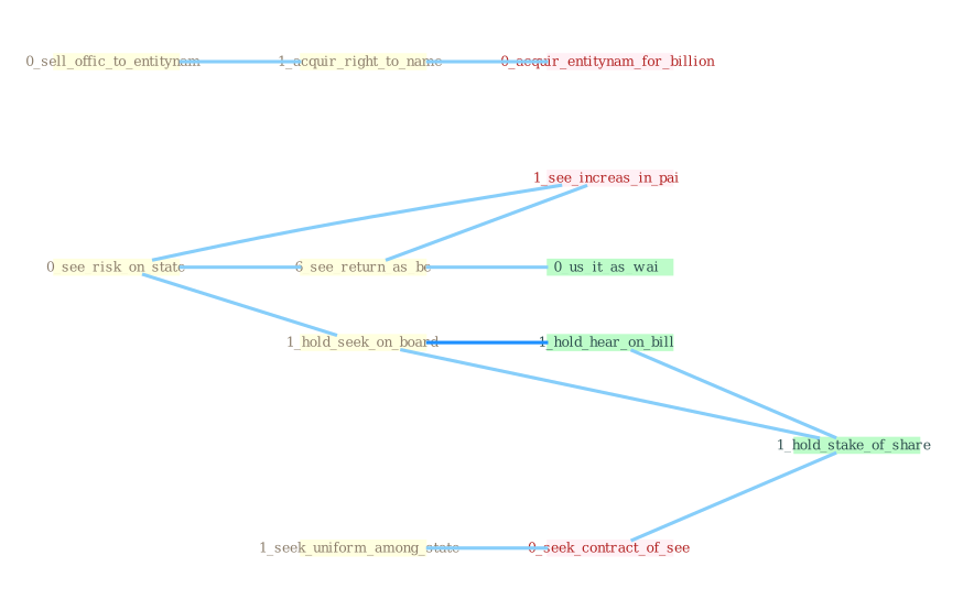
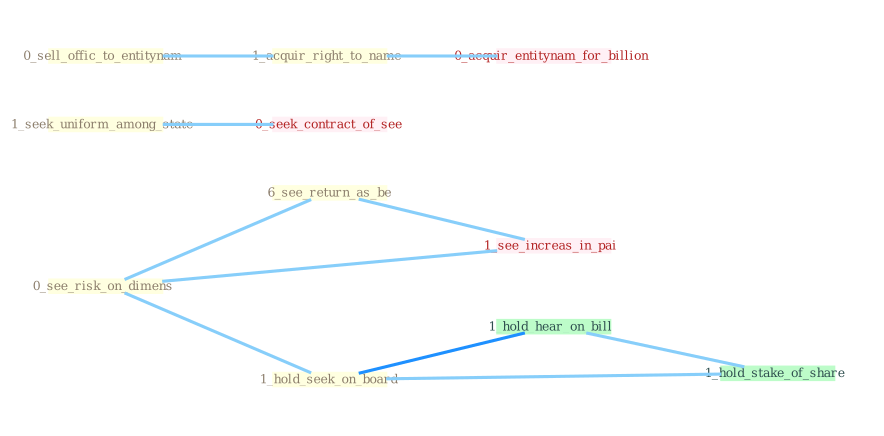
  graph {
    rankdir=LR
    node [color="#ffffe0" fixedsize=true fontcolor="#8b7d6b" fontsize=4 shape=polygon style=filled]
    edge [color="#87cefa" w=1]
-   "0_see_risk_on_dimens " [height=.06 width=.5 label="0_see_risk_on_state"]
+   "0_see_risk_on_dimens " [height=.06 width=.5]
    n2 [height=.06 label="6_see_return_as_be" width=.5]
    "1_seek_uniform_among_state " [height=.06 width=.5]
    n4 [height=.06 label="1_hold_seek_on_board" width=.5]
    "0_sell_offic_to_entitynam " [height=.06 width=.5]
    "1_acquir_right_to_name " [height=.06 width=.5]
    n7 [color="#fff0f5" fontcolor="#b22222" height=.06 label="0_seek_contract_of_see" width=.5]
    "0_acquir_entitynam_for_billion " [color="#fff0f5" fontcolor="#b22222" height=.06 width=.5]
    "1_see_increas_in_pai " [color="#fff0f5" fontcolor="#b22222" height=.06 width=.5]
-   "0_us_it_as_wai " [color="#BDFCC9" fontcolor="#2f4f4f" height=.06 width=.5]
    "1_hold_hear_on_bill " [color="#BDFCC9" fontcolor="#2f4f4f" height=.06 width=.5]
    "1_hold_stake_of_share " [color="#BDFCC9" fontcolor="#2f4f4f" height=.06 width=.5]
    subgraph sub_1 {
      "0_see_risk_on_dimens "
      n2
      "1_seek_uniform_among_state "
      n4
      "0_sell_offic_to_entitynam "
      "1_acquir_right_to_name "
    }
    subgraph sub_2 {
      n7
      "0_acquir_entitynam_for_billion "
      "1_see_increas_in_pai "
    }
    "0_see_risk_on_dimens " -- n2
    "0_see_risk_on_dimens " -- n4
    "0_see_risk_on_dimens " -- "1_see_increas_in_pai "
    n2 -- "1_see_increas_in_pai "
-   n2 -- "0_us_it_as_wai "
    "1_seek_uniform_among_state " -- n7
    n4 -- "1_hold_hear_on_bill " [color="#1e90ff" w=2]
    n4 -- "1_hold_stake_of_share "
    "0_sell_offic_to_entitynam " -- "1_acquir_right_to_name "
    "1_acquir_right_to_name " -- "0_acquir_entitynam_for_billion "
-   n7 -- "1_hold_stake_of_share "
    "1_hold_hear_on_bill " -- "1_hold_stake_of_share "
  }
